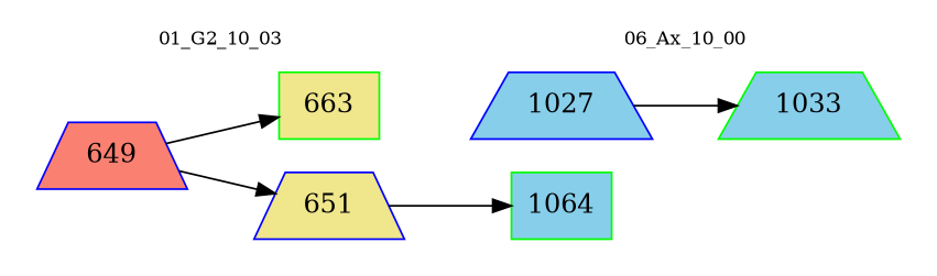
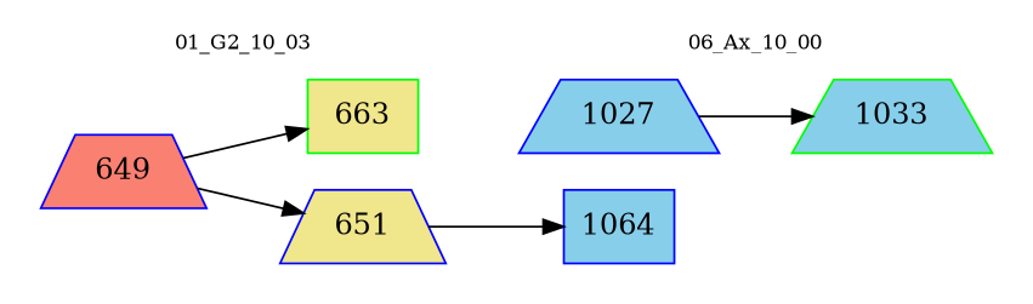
  digraph {
    rankdir=LR
    node [color=blue fillcolor=skyblue shape=trapezium style=filled]
    edge [color=black]
    n1 [label=1027]
    n2 [color=green label=1033]
-   n3 [color=green label=1064 shape=box]
+   n3 [label=1064 shape=box]
    n4 [fillcolor=salmon label=649]
    n5 [fillcolor=khaki label=651]
    n6 [color=green fillcolor=khaki label=663 shape=box]
    subgraph cluster_1 {
      color=white
      fontsize=10
      label="06_Ax_10_00"
      n1
      n2
      n3
    }
    subgraph cluster_2 {
      color=white
      fontsize=10
      label="01_G2_10_03"
      n4
      n5
      n6
    }
    n1 -> n2
    n4 -> n5
    n4 -> n6
    n5 -> n3
  }
